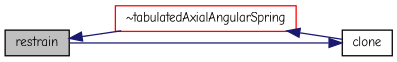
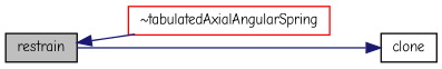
  digraph {
    fontname="Comic Neue"
    rankdir=LR
    node [color=black fontname="Comic Neue" fontsize=10 shape=record]
    edge [color=midnightblue dir=back fontname="Comic Neue" fontsize=10 labelfontname=FreeSans labelfontsize=10 style=solid]
    n1 [fillcolor=grey75 fontcolor=black height=0.2 label=restrain style=filled width=0.4]
    n2 [color=red height=0.2 label="~tabulatedAxialAngularSpring" width=0.4]
    n3 [height=0.2 label=clone width=0.4]
    n1 -> n2
-   n2 -> n3
    n3 -> n1
  }
